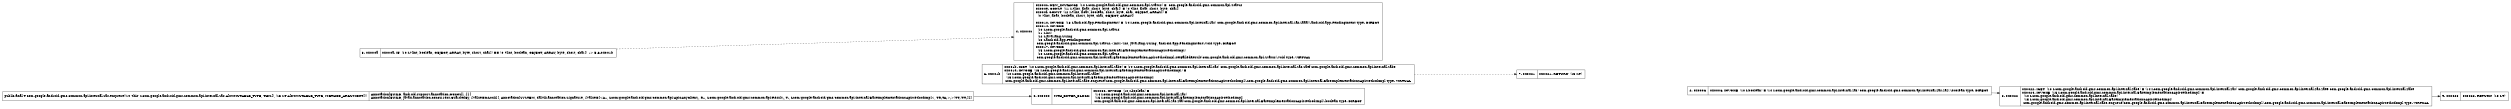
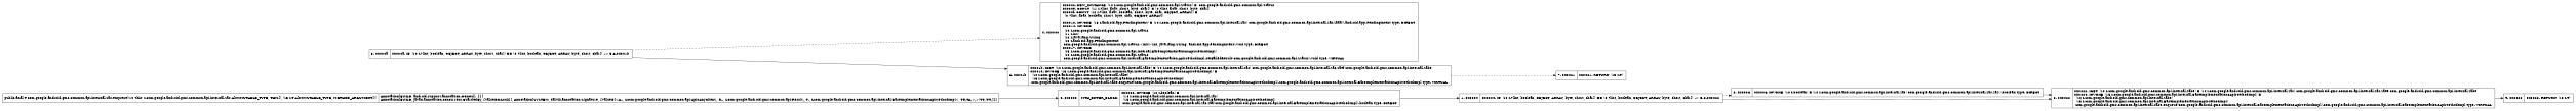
  digraph {
    rankdir=LR
    node [shape=record]
    n1 [label="{0\:\ 0x0000|MTH_ENTER_BLOCK\l|0x0030: INVOKE  (r0 I:boolean) = \l  (r4 I:com.google.android.gms.common.api.internal.zas)\l  (r5 I:com.google.android.gms.common.api.internal.BaseImplementation$ApiMethodImpl)\l com.google.android.gms.common.api.internal.zas.zaa(com.google.android.gms.common.api.internal.BaseImplementation$ApiMethodImpl):boolean type: DIRECT \l}"]
+   n2 [label="{1\:\ 0x0004|0x0004: IF  (r0 I:?[int, boolean, OBJECT, ARRAY, byte, short, char]) == (0 ?[int, boolean, OBJECT, ARRAY, byte, short, char])  \-\> B:8:0x0022 \l}"]
    n3 [label="{2\:\ 0x0006|0x0006: INVOKE  (r0 I:boolean) = (r4 I:com.google.android.gms.common.api.internal.zas) com.google.android.gms.common.api.internal.zas.zaz():boolean type: DIRECT \l}"]
    n4 [label="{8\:\ 0x0022|0x0022: IGET  (r0 I:com.google.android.gms.common.api.internal.zabe) = (r4 I:com.google.android.gms.common.api.internal.zas) com.google.android.gms.common.api.internal.zas.zaee com.google.android.gms.common.api.internal.zabe \l0x0024: INVOKE  (r5 I:com.google.android.gms.common.api.internal.BaseImplementation$ApiMethodImpl) = \l  (r0 I:com.google.android.gms.common.api.internal.zabe)\l  (r5 I:com.google.android.gms.common.api.internal.BaseImplementation$ApiMethodImpl)\l com.google.android.gms.common.api.internal.zabe.enqueue(com.google.android.gms.common.api.internal.BaseImplementation$ApiMethodImpl):com.google.android.gms.common.api.internal.BaseImplementation$ApiMethodImpl type: VIRTUAL \l}"]
    n5 [label="{9\:\ 0x0028|0x0028: RETURN  (r5 I:T) \l}"]
    n6 [label="{3\:\ 0x000a|0x000a: IF  (r0 I:?[int, boolean, OBJECT, ARRAY, byte, short, char]) == (0 ?[int, boolean, OBJECT, ARRAY, byte, short, char])  \-\> B:6:0x001b \l}"]
    n7 [label="{4\:\ 0x000c|0x000c: NEW_INSTANCE  (r0 I:com.google.android.gms.common.api.Status) =  com.google.android.gms.common.api.Status \l0x000e: CONST  (r1 I:?[int, float, short, byte, char]) = (4 ?[int, float, short, byte, char]) \l0x000f: CONST  (r2 I:?[int, float, boolean, short, byte, char, OBJECT, ARRAY]) = \l  (0 ?[int, float, boolean, short, byte, char, OBJECT, ARRAY])\l \l0x0010: INVOKE  (r3 I:android.app.PendingIntent) = (r4 I:com.google.android.gms.common.api.internal.zas) com.google.android.gms.common.api.internal.zas.zaaa():android.app.PendingIntent type: DIRECT \l0x0014: INVOKE  \l  (r0 I:com.google.android.gms.common.api.Status)\l  (r1 I:int)\l  (r2 I:java.lang.String)\l  (r3 I:android.app.PendingIntent)\l com.google.android.gms.common.api.Status.\<init\>(int, java.lang.String, android.app.PendingIntent):void type: DIRECT \l0x0017: INVOKE  \l  (r5 I:com.google.android.gms.common.api.internal.BaseImplementation$ApiMethodImpl)\l  (r0 I:com.google.android.gms.common.api.Status)\l com.google.android.gms.common.api.internal.BaseImplementation.ApiMethodImpl.setFailedResult(com.google.android.gms.common.api.Status):void type: VIRTUAL \l}"]
    n8 [label="{6\:\ 0x001b|0x001b: IGET  (r0 I:com.google.android.gms.common.api.internal.zabe) = (r4 I:com.google.android.gms.common.api.internal.zas) com.google.android.gms.common.api.internal.zas.zaef com.google.android.gms.common.api.internal.zabe \l0x001d: INVOKE  (r5 I:com.google.android.gms.common.api.internal.BaseImplementation$ApiMethodImpl) = \l  (r0 I:com.google.android.gms.common.api.internal.zabe)\l  (r5 I:com.google.android.gms.common.api.internal.BaseImplementation$ApiMethodImpl)\l com.google.android.gms.common.api.internal.zabe.enqueue(com.google.android.gms.common.api.internal.BaseImplementation$ApiMethodImpl):com.google.android.gms.common.api.internal.BaseImplementation$ApiMethodImpl type: VIRTUAL \l}"]
    n9 [label="{7\:\ 0x0021|0x0021: RETURN  (r5 I:T) \l}"]
    n10 [label="{public final T com.google.android.gms.common.api.internal.zas.enqueue((r4 'this' I:com.google.android.gms.common.api.internal.zas A[IMMUTABLE_TYPE, THIS]), (r5 I:T A[IMMUTABLE_TYPE, METHOD_ARGUMENT]))  | Annotation[BUILD, android.support.annotation.NonNull, \{\}]\lAnnotation[BUILD, javax.annotation.concurrent.GuardedBy, \{value=mLock\}], Annotation[SYSTEM, dalvik.annotation.Signature, \{value=[\<A::, Lcom\/google\/android\/gms\/common\/api\/Api$AnyClient;, R::, Lcom\/google\/android\/gms\/common\/api\/Result;, T:, Lcom\/google\/android\/gms\/common\/api\/internal\/BaseImplementation$ApiMethodImpl\<, TR;TA;\>;\>(TT;)TT;]\}]\l}"]
+   n1 -> n2
+   n2 -> n3 [style=dashed]
+   n2 -> n4
    n3 -> n4
    n4 -> n5
    n6 -> n7 [style=dashed]
+   n6 -> n8
    n8 -> n9 [style=dashed]
    n10 -> n1
  }
